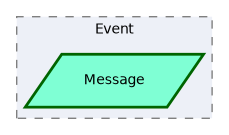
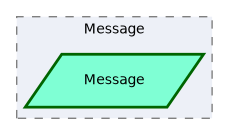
  digraph {
    compound=true
    rankdir=LR
    n1 [color=darkgreen fillcolor=aquamarine fontname=Helvetica fontsize=10 height=0.2 label=Message shape=parallelogram style="filled,bold" width=0.4]
    subgraph cluster_1 {
      bgcolor="#edf0f7"
      fontname=Helvetica
      fontsize=10
-     label=Event
+     label=Message
      pencolor=grey50
      style="filled,dashed"
      n1
    }
  }
